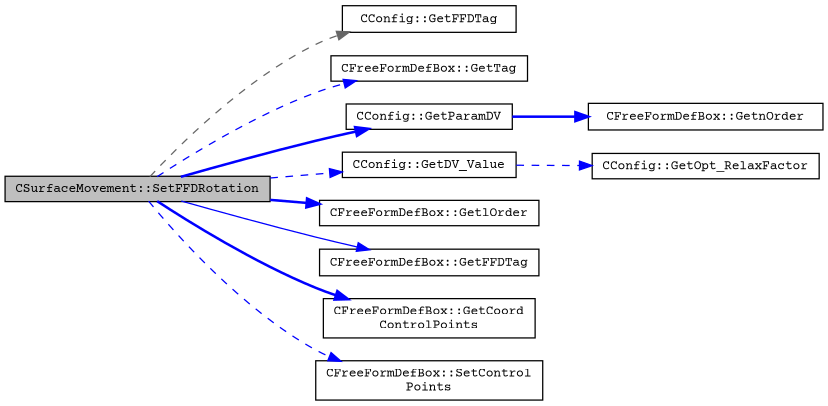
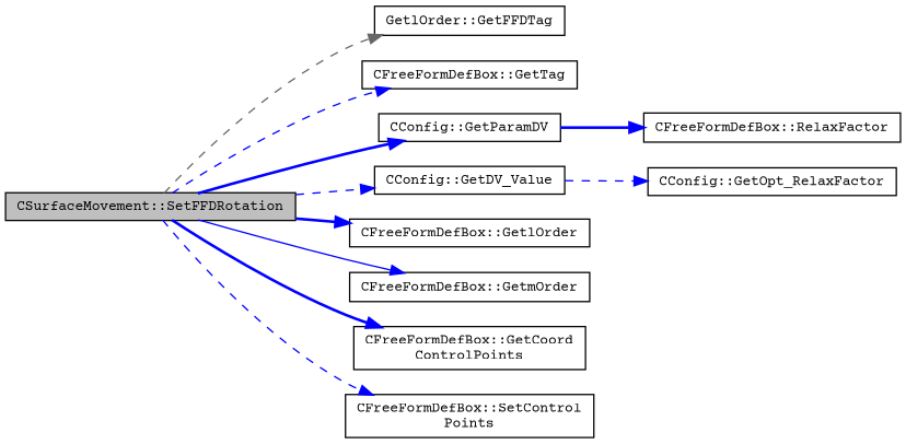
  digraph {
    fontname="Courier Prime"
    rankdir=LR
    node [color=black fillcolor=white fontname="Courier Prime" fontsize=10 shape=record style=filled]
    edge [color=blue fontname="Courier Prime" fontsize=10 labelfontname=Helvetica labelfontsize=10 style=dashed]
    n1 [fillcolor=grey75 fontcolor=black height=0.2 label="CSurfaceMovement::SetFFDRotation" width=0.4]
-   n2 [height=0.2 label="CConfig::GetFFDTag" width=0.4]
+   n2 [height=0.2 label="GetlOrder::GetFFDTag" width=0.4]
    n3 [height=0.2 label="CFreeFormDefBox::GetTag" width=0.4]
    n4 [height=0.2 label="CConfig::GetParamDV" width=0.4]
    n5 [height=0.2 label="CConfig::GetDV_Value" width=0.4]
    n6 [height=0.2 label="CFreeFormDefBox::GetlOrder" width=0.4]
-   n7 [height=0.2 label="CFreeFormDefBox::GetFFDTag" width=0.4]
+   n7 [height=0.2 label="CFreeFormDefBox::GetmOrder" width=0.4]
    n8 [height=0.2 label="CFreeFormDefBox::GetCoord\lControlPoints" width=0.4]
    n9 [height=0.2 label="CFreeFormDefBox::SetControl\lPoints" width=0.4]
    n10 [height=0.2 label="CConfig::GetOpt_RelaxFactor" width=0.4]
-   n11 [height=0.2 label="CFreeFormDefBox::GetnOrder" width=0.4]
+   n11 [height=0.2 label="CFreeFormDefBox::RelaxFactor" width=0.4]
    n1 -> n2 [color=gray40]
    n1 -> n3
    n1 -> n4 [style=bold]
    n1 -> n5
    n1 -> n6 [style=bold]
    n1 -> n7 [style=solid]
    n1 -> n8 [style=bold]
    n1 -> n9
    n4 -> n11 [style=bold]
    n5 -> n10
  }
